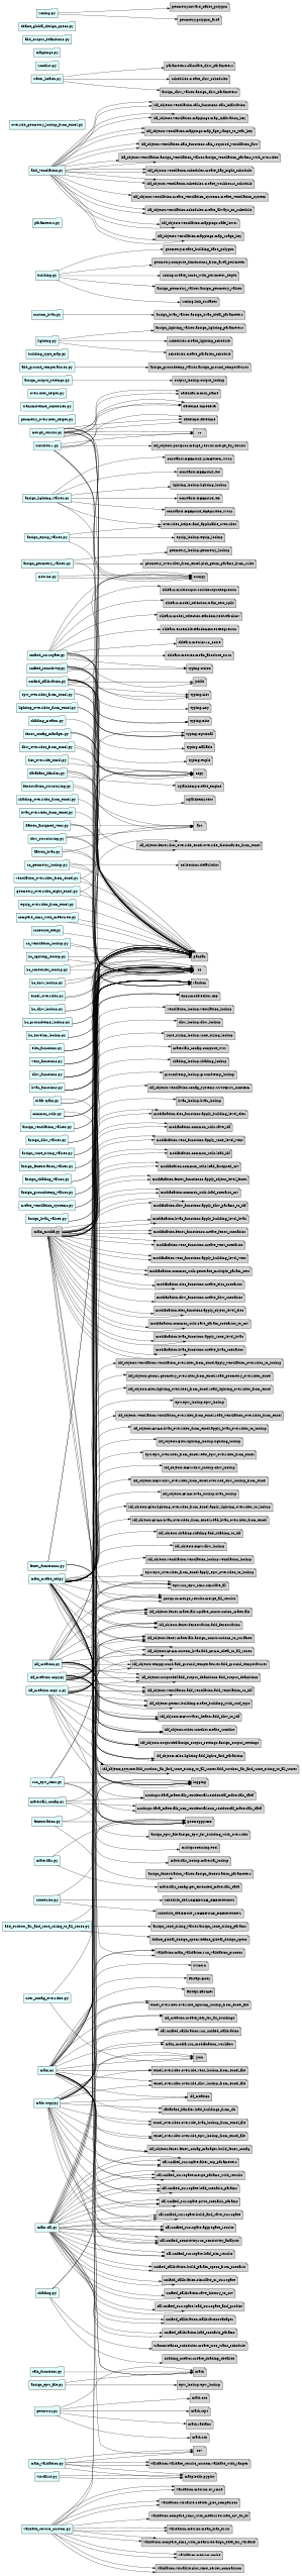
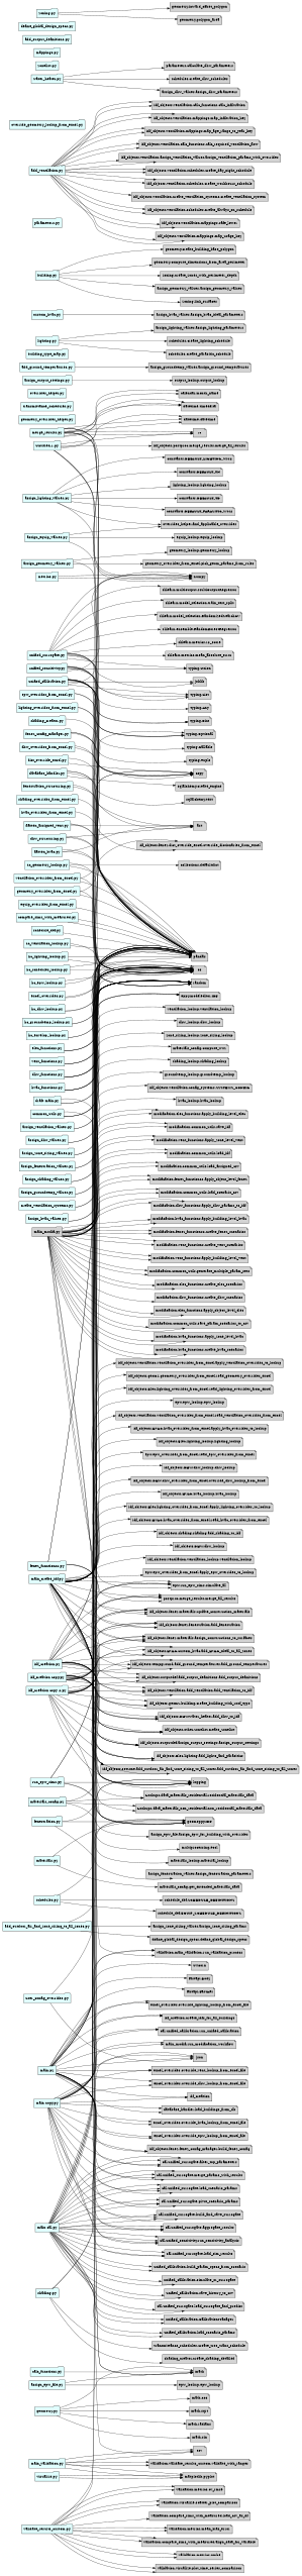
  digraph {
    fontname="DejaVu Serif"
    rankdir=LR
    node [fillcolor=lightgray fontname="DejaVu Serif" shape=note style=filled]
    edge [fontname="DejaVu Serif"]
    n1 [fillcolor=lightcyan label="metrics.py" shape=folder]
    n2 [label=numpy]
    n3 [fillcolor=lightcyan label="schedule_def.py" shape=folder]
    n4 [label=pandas]
    n5 [fillcolor=lightcyan label="geometry_overrides_helper.py" shape=folder]
    n6 [fillcolor=lightcyan label="assign_ventilation_values.py" shape=folder]
    n7 [label=random]
    n8 [label="ventilation_lookup.ventilation_lookup"]
    n9 [fillcolor=lightcyan label="excel_overrides.py" shape=folder]
    n10 [label=os]
    n11 [fillcolor=lightcyan label="hvac_functions.py" shape=folder]
    n12 [label="eppy.modeleditor.IDF"]
    n13 [fillcolor=lightcyan label="transmittance_schedules.py" shape=folder]
    n14 [fillcolor=lightcyan label="database_handler.py" shape=folder]
    n15 [label="sqlalchemy.text"]
    n16 [label="sqlalchemy.create_engine"]
    n17 [fillcolor=lightcyan label="overrides_helper.py" shape=folder]
    n18 [fillcolor=lightcyan label="merge_results.py" shape=folder]
    n19 [label="datetime.timedelta"]
    n20 [label="calendar.month_name"]
    n21 [label="datetime.datetime"]
    n22 [label=re]
    n23 [fillcolor=lightcyan label="validate_results_custom.py" shape=folder]
    n24 [label="validation.visualize.plot_time_series_comparison"]
    n25 [label="validation.metrics.cv_rmse"]
    n26 [label="validation.visualize.scatter_plot_comparison"]
    n27 [label="validation.compare_sims_with_measured.load_csv_as_df"]
    n28 [label="validation.metrics.mean_bias_error"]
    n29 [label="validation.compare_sims_with_measured.align_data_for_variable"]
    n30 [label="validation.metrics.nmbe"]
    n31 [label="main_modifi.py" shape=folder]
    n32 [label="postproc.merge_results.merge_all_results"]
    n33 [label="modification.vent_functions.create_vent_scenarios"]
    n34 [label="modification.vent_functions.apply_building_level_vent"]
    n35 [label=logging]
    n36 [label="modification.common_utils.generate_multiple_param_sets"]
    n37 [label="modification.elec_functions.create_elec_scenarios"]
    n38 [label="modification.dhw_functions.create_dhw_scenarios"]
    n39 [label="modification.elec_functions.apply_object_level_elec"]
    n40 [label="modification.common_utils.save_param_scenarios_to_csv"]
    n41 [label="modification.hvac_functions.apply_zone_level_hvac"]
    n42 [label="validation.main_validation.run_validation_process"]
    n43 [label="modification.hvac_functions.create_hvac_scenarios"]
    n44 [label="modification.elec_functions.apply_building_level_elec"]
    n45 [label="modification.common_utils.save_idf"]
    n46 [label="modification.vent_functions.apply_zone_level_vent"]
    n47 [label="modification.common_utils.load_idf"]
    n48 [label="modification.common_utils.load_assigned_csv"]
    n49 [label="modification.fenez_functions2.apply_object_level_fenez"]
    n50 [label="modification.common_utils.load_scenario_csv"]
    n51 [label="modification.dhw_functions.apply_dhw_params_to_idf"]
    n52 [label="modification.hvac_functions.apply_building_level_hvac"]
    n53 [label="epw.run_epw_sims.simulate_all"]
    n54 [label="modification.fenez_functions2.create_fenez_scenarios"]
    n55 [fillcolor=lightcyan label="hc_dhw_lookup.py" shape=folder]
    n56 [fillcolor=lightcyan label="assign_output_settings.py" shape=folder]
    n57 [label="output_lookup.output_lookup"]
    n58 [fillcolor=lightcyan label="add_ground_temperatures.py" shape=folder]
    n59 [label="assign_groundtemp_values.assign_ground_temperatures"]
    n60 [fillcolor=lightcyan label="assign_lighting_values.py" shape=folder]
    n61 [label="constants.DEFAULT_TN"]
    n62 [label="lighting_lookup.lighting_lookup"]
    n63 [label="constants.DEFAULT_TD"]
    n64 [label="overrides_helper.find_applicable_overrides"]
    n65 [label="constants.DEFAULT_PARASITIC_WM2"]
    n66 [label="constants.DEFAULT_LIGHTING_WM2"]
    n67 [fillcolor=lightcyan label="visualize.py" shape=folder]
    n68 [label="matplotlib.pyplot"]
    n69 [fillcolor=lightcyan label="main copy.py" shape=folder]
    n70 [label="excel_overrides.override_hvac_lookup_from_excel_file"]
    n71 [label="excel_overrides.override_epw_lookup_from_excel_file"]
    n72 [label="cal.unified_surrogate.load_sim_results"]
    n73 [label="idf_objects.fenez.fenez_config_manager.build_fenez_config"]
    n74 [label="cal.unified_surrogate.load_scenario_params"]
    n75 [label="cal.unified_surrogate.pivot_scenario_params"]
    n76 [label="excel_overrides.override_lighting_lookup_from_excel_file"]
    n77 [label="idf_creation.create_idfs_for_all_buildings"]
    n78 [label="cal.unified_calibration.run_unified_calibration"]
    n79 [label="main_modifi.run_modification_workflow"]
    n80 [label="cal.unified_surrogate.build_and_save_surrogate"]
    n81 [label=json]
    n82 [label="cal.unified_surrogate.aggregate_results"]
    n83 [label="excel_overrides.override_vent_lookup_from_excel_file"]
    n84 [label="excel_overrides.override_dhw_lookup_from_excel_file"]
    n85 [label="cal.unified_sensitivity.run_sensitivity_analysis"]
    n86 [label=idf_creation]
    n87 [label="cal.unified_surrogate.filter_top_parameters"]
    n88 [label="cal.unified_surrogate.merge_params_with_results"]
    n89 [label="database_handler.load_buildings_from_db"]
    n90 [fillcolor=lightcyan label="unified_surrogate.py" shape=folder]
    n91 [label=joblib]
    n92 [label="typing.Optional"]
    n93 [label="sklearn.multioutput.MultiOutputRegressor"]
    n94 [label="sklearn.model_selection.train_test_split"]
    n95 [label="sklearn.model_selection.RandomizedSearchCV"]
    n96 [label="sklearn.ensemble.RandomForestRegressor"]
    n97 [label="sklearn.metrics.r2_score"]
    n98 [label="sklearn.metrics.mean_absolute_error"]
    n99 [label="typing.Union"]
    n100 [label="typing.List"]
    n101 [fillcolor=lightcyan label="idf_creation copy 2.py" shape=folder]
    n102 [label="idf_objects.geomz.building.create_building_with_roof_type"]
    n103 [label="idf_objects.DHW.water_heater.add_dhw_to_idf"]
    n104 [label="idf_objects.fenez.materials.update_construction_materials"]
    n105 [label="idf_objects.other.zonelist.create_zonelist"]
    n106 [label="idf_objects.outputdef.assign_output_settings.assign_output_settings"]
    n107 [label="idf_objects.fenez.fenestration.add_fenestration"]
    n108 [label="idf_objects.Elec.lighting.add_lights_and_parasitics"]
    n109 [label="idf_objects.setzone.add_outdoor_air_and_zone_sizing_to_all_zones.add_outdoor_air_and_zone_sizing_to_all_zones"]
    n110 [label="idf_objects.HVAC.custom_hvac.add_HVAC_Ideal_to_all_zones"]
    n111 [label="idf_objects.fenez.materials.assign_constructions_to_surfaces"]
    n112 [label="idf_objects.tempground.add_ground_temperatures.add_ground_temperatures"]
    n113 [label="idf_objects.outputdef.add_output_definitions.add_output_definitions"]
    n114 [label="idf_objects.ventilation.add_ventilation.add_ventilation_to_idf"]
    n115 [label="geomeppy.IDF"]
    n116 [fillcolor=lightcyan label="shading_overrides_from_excel.py" shape=folder]
    n117 [fillcolor=lightcyan label="main_create_idf.py" shape=folder]
    n118 [label="idf_objects.ventilation.ventilation_overrides_from_excel.read_ventilation_overrides_from_excel"]
    n119 [label="idf_objects.HVAC.hvac_overrides_from_excel.apply_hvac_overrides_to_lookup"]
    n120 [label="idf_objects.Elec.lighting_lookup.lighting_lookup"]
    n121 [label="epw.epw_overrides_from_excel.read_epw_overrides_from_excel"]
    n122 [label="idf_objects.fenez.dict_override_excel.override_dictionaries_from_excel"]
    n123 [label="idf_objects.DHW.dhw_lookup.dhw_lookup"]
    n124 [label="idf_objects.DHW.dhw_overrides_from_excel.override_dhw_lookup_from_excel"]
    n125 [label="Lookups.data_materials_residential.residential_materials_data"]
    n126 [label="idf_objects.HVAC.hvac_lookup.hvac_lookup"]
    n127 [label="idf_objects.Elec.lighting_overrides_from_excel.apply_lighting_overrides_to_lookup"]
    n128 [label="Lookups.data_materials_non_residential.non_residential_materials_data"]
    n129 [label="idf_objects.HVAC.hvac_overrides_from_excel.read_hvac_overrides_from_excel"]
    n130 [label="idf_objects.shading.shading.add_shading_to_idf"]
    n131 [label="idf_objects.DHW.dhw_lookup"]
    n132 [label="idf_objects.ventilation.ventilation_lookup.ventilation_lookup"]
    n133 [label="epw.epw_overrides_from_excel.apply_epw_overrides_to_lookup"]
    n134 [label="idf_objects.ventilation.ventilation_overrides_from_excel.apply_ventilation_overrides_to_lookup"]
    n135 [label="idf_objects.geomz.geometry_overrides_from_excel.read_geometry_overrides_excel"]
    n136 [label="idf_objects.Elec.lighting_overrides_from_excel.read_lighting_overrides_from_excel"]
    n137 [label="epw.epw_lookup.epw_lookup"]
    n138 [fillcolor=lightcyan label="elec_functions.py" shape=folder]
    n139 [fillcolor=lightcyan label="building_type_map.py" shape=folder]
    n140 [fillcolor=lightcyan label="epw_overrides_from_excel.py" shape=folder]
    n141 [label=copy]
    n142 [fillcolor=lightcyan label="fenez_config_manager.py" shape=folder]
    n143 [fillcolor=lightcyan label="unified_sensitivity.py" shape=folder]
    n144 [label="typing.Dict"]
    n145 [label="typing.Any"]
    n146 [fillcolor=lightcyan label="assign_geometry_values.py" shape=folder]
    n147 [label="geometry_lookup.geometry_lookup"]
    n148 [label="geometry_overrides_from_excel.pick_geom_params_from_rules"]
    n149 [fillcolor=lightcyan label="dhw_overrides_from_excel.py" shape=folder]
    n150 [fillcolor=lightcyan label="lighting.py" shape=folder]
    n151 [label="assign_lighting_values.assign_lighting_parameters"]
    n152 [label="schedules.create_lighting_schedule"]
    n153 [label="schedules.create_parasitic_schedule"]
    n154 [fillcolor=lightcyan label="schedules.py" shape=folder]
    n155 [label="schedule_def.SCHEDULE_DEFINITIONS"]
    n156 [label="schedule_def.EQUIP_SCHEDULE_DEFINITIONS"]
    n157 [fillcolor=lightcyan label="unified_calibration.py" shape=folder]
    n158 [label=csv]
    n159 [label="typing.Callable"]
    n160 [label="typing.Tuple"]
    n161 [fillcolor=lightcyan label="assign_dhw_values.py" shape=folder]
    n162 [label="dhw_lookup.dhw_lookup"]
    n163 [fillcolor=lightcyan label="idf_creation.py" shape=folder]
    n164 [fillcolor=lightcyan label="fenestration.py" shape=folder]
    n165 [label="assign_fenestration_values.assign_fenestration_parameters"]
    n166 [fillcolor=lightcyan label="hc_geometry_lookup.py" shape=folder]
    n167 [label="collections.defaultdict"]
    n168 [fillcolor=lightcyan label="dict_override_excel.py" shape=folder]
    n169 [fillcolor=lightcyan label="assign_zone_sizing_values.py" shape=folder]
    n170 [label="zone_sizing_lookup.zone_sizing_lookup"]
    n171 [fillcolor=lightcyan label="assign_fenestration_values.py" shape=folder]
    n172 [label="materials_config.compute_wwr"]
    n173 [fillcolor=lightcyan label="custom_hvac.py" shape=folder]
    n174 [label="assign_hvac_values.assign_hvac_ideal_parameters"]
    n175 [fillcolor=lightcyan label="building.py" shape=folder]
    n176 [label="geometry.create_building_base_polygon"]
    n177 [label="geometry.compute_dimensions_from_area_perimeter"]
    n178 [label="zoning.create_zones_with_perimeter_depth"]
    n179 [label="assign_geometry_values.assign_geometry_values"]
    n180 [label="zoning.link_surfaces"]
    n181 [fillcolor=lightcyan label="flatten_hvac.py" shape=folder]
    n182 [label=ast]
    n183 [fillcolor=lightcyan label="vent_functions.py" shape=folder]
    n184 [fillcolor=lightcyan label="assign_shading_values.py" shape=folder]
    n185 [label="shading_lookup.shading_lookup"]
    n186 [fillcolor=lightcyan label="common_utils.py" shape=folder]
    n187 [fillcolor=lightcyan label="run_epw_sims.py" shape=folder]
    n188 [label="assign_epw_file.assign_epw_for_building_with_overrides"]
    n189 [label="multiprocessing.Pool"]
    n190 [fillcolor=lightcyan label="parameters.py" shape=folder]
    n191 [fillcolor=lightcyan label="add_ventilation.py" shape=folder]
    n192 [label="idf_objects.ventilation.calc_functions.calc_infiltration"]
    n193 [label="idf_objects.ventilation.mappings.map_infiltration_key"]
    n194 [label="idf_objects.ventilation.mappings.map_age_range_to_year_key"]
    n195 [label="idf_objects.ventilation.calc_functions.calc_required_ventilation_flow"]
    n196 [label="idf_objects.ventilation.assign_ventilation_values.assign_ventilation_params_with_overrides"]
    n197 [label="idf_objects.ventilation.schedules.create_day_night_schedule"]
    n198 [label="idf_objects.ventilation.schedules.create_workhours_schedule"]
    n199 [label="idf_objects.ventilation.create_ventilation_systems.create_ventilation_system"]
    n200 [label="idf_objects.ventilation.schedules.create_always_on_schedule"]
    n201 [label="idf_objects.ventilation.mappings.safe_lower"]
    n202 [label="idf_objects.ventilation.mappings.map_usage_key"]
    n203 [fillcolor=lightcyan label="calc_functions.py" shape=folder]
    n204 [label=math]
    n205 [fillcolor=lightcyan label="hc_ventilation_lookup.py" shape=folder]
    n206 [fillcolor=lightcyan label="add_outdoor_air_and_zone_sizing_to_all_zones.py" shape=folder]
    n207 [label="assign_zone_sizing_values.assign_zone_sizing_params"]
    n208 [label="define_global_design_specs.define_global_design_specs"]
    n209 [fillcolor=lightcyan label="override_geometry_lookup_from_excel.py" shape=folder]
-   n210 [fillcolor=lightcyan label="geometry_overrides_night_excel.py" shape=folder]
+   n210 [fillcolor=lightcyan label="geometry_overrides_from_excel.py" shape=folder]
    n211 [fillcolor=lightcyan label="water_heater.py" shape=folder]
    n212 [label="parameters.calculate_dhw_parameters"]
    n213 [label="schedules.create_dhw_schedules"]
    n214 [label="assign_dhw_values.assign_dhw_parameters"]
    n215 [fillcolor=lightcyan label="main_validation.py" shape=folder]
    n216 [label="validation.validate_results_custom.validate_with_ranges"]
    n217 [fillcolor=lightcyan label="flatten_assigned_vent.py" shape=folder]
    n218 [fillcolor=lightcyan label="hc_schedules_lookup.py" shape=folder]
    n219 [fillcolor=lightcyan label="zonelist.py" shape=folder]
    n220 [fillcolor=lightcyan label="mappings.py" shape=folder]
    n221 [fillcolor=lightcyan label="hvac_overrides_from_excel.py" shape=folder]
    n222 [fillcolor=lightcyan label="assign_epw_file.py" shape=folder]
    n223 [label="epw_lookup.epw_lookup"]
    n224 [fillcolor=lightcyan label="main cal.py" shape=folder]
    n225 [label="unified_calibration.save_history_to_csv"]
    n226 [label="cal.unified_surrogate.load_surrogate_and_predict"]
    n227 [label="unified_calibration.CalibrationManager"]
    n228 [label="unified_calibration.load_scenario_params"]
    n229 [label="unified_calibration.build_param_specs_from_scenario"]
    n230 [label="unified_calibration.simulate_or_surrogate"]
    n231 [fillcolor=lightcyan label="user_config_overrides.py" shape=folder]
    n232 [fillcolor=lightcyan label="equip_overrides_from_excel.py" shape=folder]
    n233 [fillcolor=lightcyan label="Untitled-1.py" shape=folder]
    n234 [label="idf_objects.postproc.merge_results.merge_all_results"]
    n235 [fillcolor=lightcyan label="hc_lighting_lookup.py" shape=folder]
    n236 [fillcolor=lightcyan label="add_output_definitions.py" shape=folder]
    n237 [fillcolor=lightcyan label="idf_creation copy.py" shape=folder]
    n238 [fillcolor=lightcyan label="assign_groundtemp_values.py" shape=folder]
    n239 [label="groundtemp_lookup.groundtemp_lookup"]
    n240 [fillcolor=lightcyan label="shading.py" shape=folder]
    n241 [label="transmittance_schedules.create_tree_trans_schedule"]
    n242 [label="shading_creator.create_shading_detailed"]
    n243 [fillcolor=lightcyan label="compare_sims_with_measured.py" shape=folder]
    n244 [fillcolor=lightcyan label="main.py" shape=folder]
    n245 [label="fastapi.Body"]
    n246 [label="fastapi.FastAPI"]
    n247 [label=uvicorn]
    n248 [fillcolor=lightcyan label="hc_epw_lookup.py" shape=folder]
    n249 [fillcolor=lightcyan label="ventilation_overrides_from_excel.py" shape=folder]
    n250 [fillcolor=lightcyan label="hc_groundtemp_lookup.py" shape=folder]
    n251 [fillcolor=lightcyan label="lighting_overrides_from_excel.py" shape=folder]
    n252 [fillcolor=lightcyan label="create_ventilation_systems.py" shape=folder]
    n253 [label="idf_objects.ventilation.config_systems.SYSTEMS_CONFIG"]
    n254 [fillcolor=lightcyan label="dhw_structuring.py" shape=folder]
    n255 [fillcolor=lightcyan label="define_global_design_specs.py" shape=folder]
    n256 [fillcolor=lightcyan label="materials_config.py" shape=folder]
    n257 [label="materials_lookup.material_lookup"]
    n258 [fillcolor=lightcyan label="draft main.py" shape=folder]
    n259 [fillcolor=lightcyan label="materials.py" shape=folder]
    n260 [label="materials_config.get_extended_materials_data"]
    n261 [fillcolor=lightcyan label="assign_equip_values.py" shape=folder]
    n262 [label="equip_lookup.equip_lookup"]
    n263 [fillcolor=lightcyan label="geometry.py" shape=folder]
    n264 [label="math.cos"]
    n265 [label="math.sqrt"]
    n266 [label="math.radians"]
    n267 [label="math.sin"]
    n268 [fillcolor=lightcyan label="fenestration_structuring.py" shape=folder]
    n269 [fillcolor=lightcyan label="dhw_functions.py" shape=folder]
    n270 [fillcolor=lightcyan label="hc_envelop_lookup.py" shape=folder]
    n271 [fillcolor=lightcyan label="zoning.py" shape=folder]
    n272 [label="geometry.inward_offset_polygon"]
    n273 [label="geometry.polygon_area"]
    n274 [fillcolor=lightcyan label="assign_hvac_values.py" shape=folder]
    n275 [label="hvac_lookup.hvac_lookup"]
    n276 [fillcolor=lightcyan label="fenez_functions2.py" shape=folder]
    n277 [fillcolor=lightcyan label="shading_creator.py" shape=folder]
    n1 -> n2
    n1 -> n2
    n3 -> n4
    n6 -> n7
    n6 -> n8
    n9 -> n4
    n9 -> n10
    n11 -> n4
    n11 -> n7
    n11 -> n10
    n11 -> n12
    n14 -> n4
    n14 -> n10
    n14 -> n15
    n14 -> n16
    n18 -> n2
    n18 -> n2
    n18 -> n4
    n18 -> n4
    n18 -> n10
    n18 -> n10
    n18 -> n19
    n18 -> n19
    n18 -> n20
    n18 -> n20
    n18 -> n21
    n18 -> n21
    n18 -> n22
    n18 -> n22
    n23 -> n4
    n23 -> n4
    n23 -> n24
    n23 -> n24
    n23 -> n25
    n23 -> n25
    n23 -> n26
    n23 -> n26
    n23 -> n27
    n23 -> n28
    n23 -> n28
    n23 -> n29
    n23 -> n29
    n23 -> n30
    n23 -> n30
    n31 -> n4
    n31 -> n4
    n31 -> n10
    n31 -> n10
    n31 -> n32
    n31 -> n33
    n31 -> n33
    n31 -> n34
    n31 -> n34
    n31 -> n35
    n31 -> n36
    n31 -> n36
    n31 -> n37
    n31 -> n37
    n31 -> n38
    n31 -> n39
    n31 -> n39
    n31 -> n40
    n31 -> n40
    n31 -> n41
    n31 -> n41
    n31 -> n42
    n31 -> n43
    n31 -> n43
    n31 -> n44
    n31 -> n44
    n31 -> n45
    n31 -> n45
    n31 -> n46
    n31 -> n46
    n31 -> n47
    n31 -> n47
    n31 -> n48
    n31 -> n48
    n31 -> n49
    n31 -> n49
    n31 -> n50
    n31 -> n50
    n31 -> n51
    n31 -> n51
    n31 -> n52
    n31 -> n52
    n31 -> n53
    n31 -> n54
    n31 -> n54
    n55 -> n4
    n55 -> n10
    n56 -> n57
    n58 -> n59
    n60 -> n7
    n60 -> n61
    n60 -> n62
    n60 -> n63
    n60 -> n64
    n60 -> n65
    n60 -> n66
    n67 -> n68
    n67 -> n68
    n69 -> n4
    n69 -> n10
    n69 -> n35
    n69 -> n42
    n69 -> n70
    n69 -> n71
    n69 -> n72
    n69 -> n73
    n69 -> n74
    n69 -> n75
    n69 -> n76
    n69 -> n77
    n69 -> n78
    n69 -> n79
    n69 -> n80
    n69 -> n81
    n69 -> n82
    n69 -> n83
    n69 -> n84
    n69 -> n85
    n69 -> n86
    n69 -> n87
    n69 -> n88
    n69 -> n89
    n90 -> n2
    n90 -> n4
    n90 -> n10
    n90 -> n91
    n90 -> n92
    n90 -> n93
    n90 -> n94
    n90 -> n95
    n90 -> n96
    n90 -> n97
    n90 -> n98
    n90 -> n99
    n90 -> n100
    n101 -> n4
    n101 -> n10
    n101 -> n32
    n101 -> n35
    n101 -> n53
    n101 -> n102
    n101 -> n103
    n101 -> n104
    n101 -> n105
    n101 -> n106
    n101 -> n107
    n101 -> n108
    n101 -> n109
    n101 -> n110
    n101 -> n111
    n101 -> n112
    n101 -> n113
    n101 -> n114
    n101 -> n115
    n116 -> n4
    n117 -> n4
    n117 -> n10
    n117 -> n32
    n117 -> n35
    n117 -> n53
    n117 -> n102
    n117 -> n103
    n117 -> n104
    n117 -> n105
    n117 -> n106
    n117 -> n107
    n117 -> n108
    n117 -> n109
    n117 -> n110
    n117 -> n111
    n117 -> n112
    n117 -> n113
    n117 -> n114
    n117 -> n115
    n117 -> n118
    n117 -> n119
    n117 -> n120
    n117 -> n121
    n117 -> n122
    n117 -> n123
    n117 -> n124
    n117 -> n125
    n117 -> n126
    n117 -> n127
    n117 -> n128
    n117 -> n129
    n117 -> n130
    n117 -> n131
    n117 -> n132
    n117 -> n133
    n117 -> n134
    n117 -> n135
    n117 -> n136
    n117 -> n137
    n138 -> n4
    n138 -> n7
    n138 -> n10
    n140 -> n4
    n140 -> n141
    n142 -> n4
    n142 -> n122
    n142 -> n141
    n143 -> n2
    n143 -> n4
    n143 -> n10
    n143 -> n92
    n143 -> n99
    n143 -> n100
    n143 -> n144
    n143 -> n145
    n146 -> n7
    n146 -> n147
    n146 -> n148
    n149 -> n4
    n149 -> n141
    n150 -> n151
    n150 -> n152
    n150 -> n153
    n154 -> n115
    n154 -> n155
    n154 -> n156
    n157 -> n2
    n157 -> n4
    n157 -> n7
    n157 -> n10
    n157 -> n91
    n157 -> n92
    n157 -> n100
    n157 -> n141
    n157 -> n144
    n157 -> n158
    n157 -> n159
    n157 -> n160
    n161 -> n7
    n161 -> n162
    n163 -> n4
    n163 -> n10
    n163 -> n32
    n163 -> n35
    n163 -> n53
    n163 -> n102
    n163 -> n103
    n163 -> n104
    n163 -> n105
    n163 -> n106
    n163 -> n107
    n163 -> n108
    n163 -> n109
    n163 -> n110
    n163 -> n111
    n163 -> n112
    n163 -> n113
    n163 -> n114
    n163 -> n115
    n164 -> n4
    n164 -> n115
    n164 -> n165
    n166 -> n4
    n166 -> n10
    n166 -> n167
    n168 -> n4
    n168 -> n141
    n169 -> n7
    n169 -> n170
    n171 -> n7
    n171 -> n172
    n173 -> n174
    n175 -> n176
    n175 -> n177
    n175 -> n178
    n175 -> n179
    n175 -> n180
    n181 -> n4
    n181 -> n10
    n181 -> n182
    n183 -> n4
    n183 -> n7
    n183 -> n10
    n184 -> n7
    n184 -> n185
    n186 -> n4
    n186 -> n7
    n186 -> n10
    n186 -> n115
    n187 -> n10
    n187 -> n12
    n187 -> n35
    n187 -> n188
    n187 -> n189
    n191 -> n192
    n191 -> n192
    n191 -> n193
    n191 -> n193
    n191 -> n194
    n191 -> n194
    n191 -> n195
    n191 -> n195
    n191 -> n196
    n191 -> n196
    n191 -> n197
    n191 -> n197
    n191 -> n198
    n191 -> n198
    n191 -> n199
    n191 -> n200
    n191 -> n200
    n191 -> n201
    n191 -> n201
    n191 -> n202
    n191 -> n202
    n203 -> n204
    n205 -> n4
    n205 -> n10
    n206 -> n115
    n206 -> n207
    n206 -> n208
    n210 -> n4
    n210 -> n141
    n210 -> n204
    n211 -> n212
    n211 -> n213
    n211 -> n214
    n215 -> n68
    n215 -> n68
    n215 -> n158
    n215 -> n158
    n215 -> n216
    n215 -> n216
    n217 -> n4
    n217 -> n10
    n217 -> n182
    n218 -> n4
    n218 -> n10
    n221 -> n4
    n222 -> n204
    n222 -> n223
    n224 -> n4
    n224 -> n4
    n224 -> n10
    n224 -> n10
    n224 -> n10
    n224 -> n10
    n224 -> n72
    n224 -> n72
    n224 -> n74
    n224 -> n74
    n224 -> n75
    n224 -> n75
    n224 -> n80
    n224 -> n80
    n224 -> n82
    n224 -> n82
    n224 -> n85
    n224 -> n85
    n224 -> n87
    n224 -> n87
    n224 -> n88
    n224 -> n88
    n224 -> n225
    n224 -> n225
    n224 -> n226
    n224 -> n226
    n224 -> n227
    n224 -> n227
    n224 -> n228
    n224 -> n228
    n224 -> n229
    n224 -> n229
    n224 -> n230
    n224 -> n230
    n231 -> n10
    n231 -> n81
    n232 -> n4
    n233 -> n2
    n233 -> n4
    n233 -> n10
    n233 -> n19
    n233 -> n21
    n233 -> n22
    n233 -> n234
    n235 -> n4
    n235 -> n10
    n237 -> n4
    n237 -> n10
    n237 -> n32
    n237 -> n35
    n237 -> n53
    n237 -> n102
    n237 -> n103
    n237 -> n104
    n237 -> n105
    n237 -> n106
    n237 -> n107
    n237 -> n108
    n237 -> n109
    n237 -> n110
    n237 -> n111
    n237 -> n112
    n237 -> n113
    n237 -> n114
    n237 -> n115
    n238 -> n7
    n238 -> n239
    n240 -> n4
    n240 -> n81
    n240 -> n241
    n240 -> n242
    n243 -> n4
    n243 -> n4
    n244 -> n4
    n244 -> n10
    n244 -> n35
    n244 -> n42
    n244 -> n70
    n244 -> n71
    n244 -> n73
    n244 -> n74
    n244 -> n75
    n244 -> n76
    n244 -> n77
    n244 -> n78
    n244 -> n79
    n244 -> n80
    n244 -> n81
    n244 -> n82
    n244 -> n83
    n244 -> n84
    n244 -> n85
    n244 -> n86
    n244 -> n87
    n244 -> n88
    n244 -> n89
    n244 -> n92
    n244 -> n245
    n244 -> n246
    n244 -> n247
    n248 -> n4
    n248 -> n10
    n249 -> n4
    n249 -> n141
    n249 -> n204
    n250 -> n4
    n250 -> n10
    n251 -> n4
    n251 -> n141
    n252 -> n7
    n252 -> n253
    n254 -> n4
    n254 -> n10
    n254 -> n182
    n256 -> n7
    n256 -> n125
    n256 -> n128
    n256 -> n257
    n258 -> n4
    n258 -> n10
    n258 -> n35
    n259 -> n115
    n259 -> n260
    n261 -> n7
    n261 -> n64
    n261 -> n262
    n263 -> n204
    n263 -> n264
    n263 -> n265
    n263 -> n266
    n263 -> n267
    n268 -> n4
    n268 -> n182
    n269 -> n4
    n269 -> n7
    n269 -> n10
    n269 -> n12
    n270 -> n4
    n270 -> n10
    n271 -> n272
    n271 -> n273
    n274 -> n7
    n274 -> n275
    n276 -> n4
    n276 -> n7
    n276 -> n104
    n276 -> n107
    n276 -> n111
    n277 -> n182
  }
